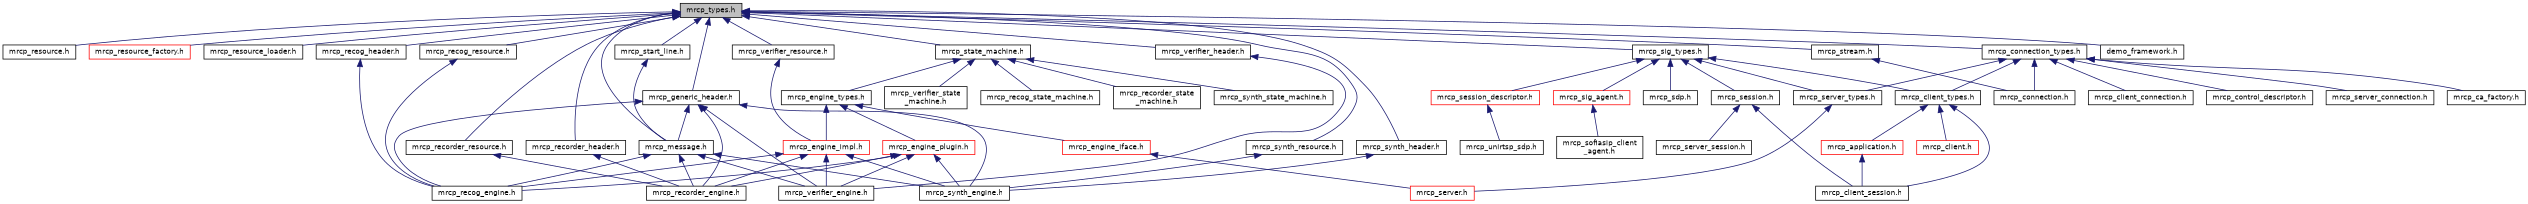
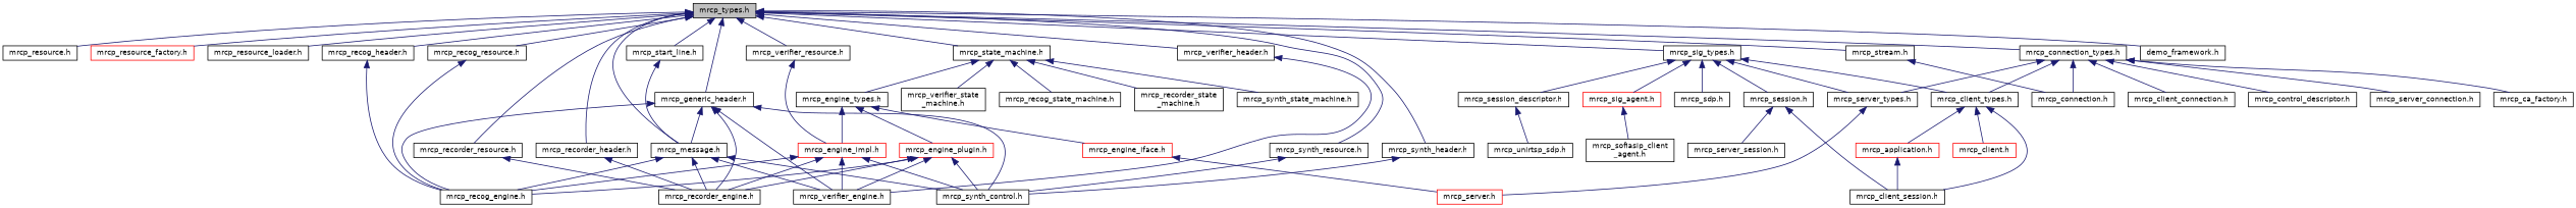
  digraph {
    node [color=black fillcolor=white fontname=Helvetica fontsize=10 shape=record style=filled]
    edge [color=midnightblue dir=back fontname=Helvetica fontsize=10 labelfontname=Helvetica labelfontsize=10 style=solid]
    n1 [fillcolor=grey75 fontcolor=black height=0.2 label="mrcp_types.h" width=0.4]
    n2 [height=0.2 label="mrcp_resource.h" width=0.4]
    n3 [color=red height=0.2 label="mrcp_resource_factory.h" width=0.4]
    n4 [height=0.2 label="mrcp_resource_loader.h" width=0.4]
    n5 [height=0.2 label="mrcp_stream.h" width=0.4]
    n6 [height=0.2 label="mrcp_generic_header.h" width=0.4]
    n7 [height=0.2 label="mrcp_message.h" width=0.4]
    n8 [height=0.2 label="mrcp_start_line.h" width=0.4]
    n9 [height=0.2 label="mrcp_recog_header.h" width=0.4]
    n10 [height=0.2 label="mrcp_recog_resource.h" width=0.4]
    n11 [height=0.2 label="mrcp_recorder_header.h" width=0.4]
    n12 [height=0.2 label="mrcp_recorder_resource.h" width=0.4]
    n13 [height=0.2 label="mrcp_synth_header.h" width=0.4]
    n14 [height=0.2 label="mrcp_synth_resource.h" width=0.4]
    n15 [height=0.2 label="mrcp_verifier_header.h" width=0.4]
    n16 [height=0.2 label="mrcp_verifier_resource.h" width=0.4]
    n17 [height=0.2 label="mrcp_state_machine.h" width=0.4]
    n18 [height=0.2 label="mrcp_sig_types.h" width=0.4]
    n19 [height=0.2 label="mrcp_connection_types.h" width=0.4]
    n20 [height=0.2 label="demo_framework.h" width=0.4]
    n21 [height=0.2 label="mrcp_connection.h" width=0.4]
    n22 [height=0.2 label="mrcp_recog_engine.h" width=0.4]
    n23 [height=0.2 label="mrcp_recorder_engine.h" width=0.4]
-   n24 [height=0.2 label="mrcp_synth_engine.h" width=0.4]
+   n24 [height=0.2 label="mrcp_synth_control.h" width=0.4]
    n25 [height=0.2 label="mrcp_verifier_engine.h" width=0.4]
    n26 [color=red height=0.2 label="mrcp_engine_impl.h" width=0.4]
    n27 [height=0.2 label="mrcp_engine_types.h" width=0.4]
    n28 [height=0.2 label="mrcp_recog_state_machine.h" width=0.4]
    n29 [height=0.2 label="mrcp_recorder_state\l_machine.h" width=0.4]
    n30 [height=0.2 label="mrcp_synth_state_machine.h" width=0.4]
    n31 [height=0.2 label="mrcp_verifier_state\l_machine.h" width=0.4]
    n32 [height=0.2 label="mrcp_client_types.h" width=0.4]
    n33 [height=0.2 label="mrcp_server_types.h" width=0.4]
    n34 [height=0.2 label="mrcp_session.h" width=0.4]
-   n35 [color=red height=0.2 label="mrcp_session_descriptor.h" width=0.4]
+   n35 [height=0.2 label="mrcp_session_descriptor.h" width=0.4]
    n36 [color=red height=0.2 label="mrcp_sig_agent.h" width=0.4]
    n37 [height=0.2 label="mrcp_sdp.h" width=0.4]
    n38 [height=0.2 label="mrcp_ca_factory.h" width=0.4]
    n39 [height=0.2 label="mrcp_client_connection.h" width=0.4]
    n40 [height=0.2 label="mrcp_control_descriptor.h" width=0.4]
    n41 [height=0.2 label="mrcp_server_connection.h" width=0.4]
    n42 [color=red height=0.2 label="mrcp_engine_iface.h" width=0.4]
    n43 [color=red height=0.2 label="mrcp_engine_plugin.h" width=0.4]
    n44 [color=red height=0.2 label="mrcp_server.h" width=0.4]
    n45 [color=red height=0.2 label="mrcp_application.h" width=0.4]
    n46 [height=0.2 label="mrcp_client_session.h" width=0.4]
    n47 [color=red height=0.2 label="mrcp_client.h" width=0.4]
    n48 [height=0.2 label="mrcp_server_session.h" width=0.4]
    n49 [height=0.2 label="mrcp_unirtsp_sdp.h" width=0.4]
    n50 [height=0.2 label="mrcp_sofiasip_client\l_agent.h" width=0.4]
    n1 -> n2
    n1 -> n3
    n1 -> n4
    n1 -> n5
    n1 -> n6
    n1 -> n7
    n1 -> n8
    n1 -> n9
    n1 -> n10
    n1 -> n11
    n1 -> n12
    n1 -> n13
    n1 -> n14
    n1 -> n15
    n1 -> n16
    n1 -> n17
    n1 -> n18
    n1 -> n19
    n1 -> n20
    n5 -> n21
    n6 -> n7
    n6 -> n22
    n6 -> n23
    n6 -> n24
    n6 -> n25
    n7 -> n22
    n7 -> n23
    n7 -> n24
    n7 -> n25
    n8 -> n7
    n9 -> n22
    n10 -> n22
    n11 -> n23
    n12 -> n23
    n13 -> n24
    n14 -> n24
    n15 -> n25
    n16 -> n26
    n17 -> n27
    n17 -> n28
    n17 -> n29
    n17 -> n30
    n17 -> n31
    n18 -> n32
    n18 -> n33
    n18 -> n34
    n18 -> n35
    n18 -> n36
    n18 -> n37
    n19 -> n21
    n19 -> n32
    n19 -> n33
    n19 -> n38
    n19 -> n39
    n19 -> n40
    n19 -> n41
    n26 -> n22
    n26 -> n23
    n26 -> n24
    n26 -> n25
    n27 -> n26
    n27 -> n42
    n27 -> n43
    n32 -> n45
    n32 -> n46
    n32 -> n47
    n33 -> n44
    n34 -> n46
    n34 -> n48
    n35 -> n49
    n36 -> n50
    n42 -> n44
    n43 -> n22
    n43 -> n23
    n43 -> n24
    n43 -> n25
    n45 -> n46
  }
